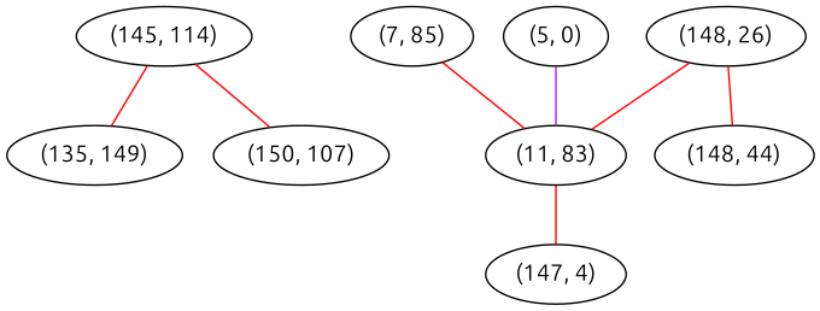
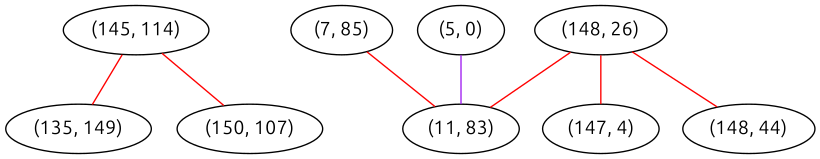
  graph {
    fontname=Ubuntu
    node [fontname=Ubuntu]
    edge [color=red fontname=Ubuntu weight=1]
    "(145, 114)"
    "(135, 149)"
    "(150, 107)"
    "(148, 26)"
    "(11, 83)"
    "(147, 4)"
    "(148, 44)"
    "(7, 85)"
    n9 [label="(5, 0)"]
    "(145, 114)" -- "(135, 149)"
    "(145, 114)" -- "(150, 107)"
    "(148, 26)" -- "(11, 83)"
-   "(11, 83)" -- "(147, 4)"
+   "(148, 26)" -- "(147, 4)"
    "(148, 26)" -- "(148, 44)"
    "(7, 85)" -- "(11, 83)"
    n9 -- "(11, 83)" [color=purple weight=4]
  }
